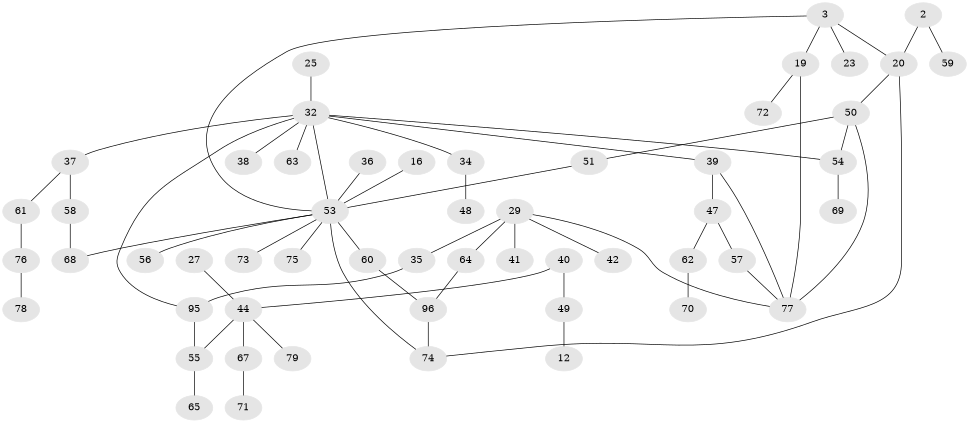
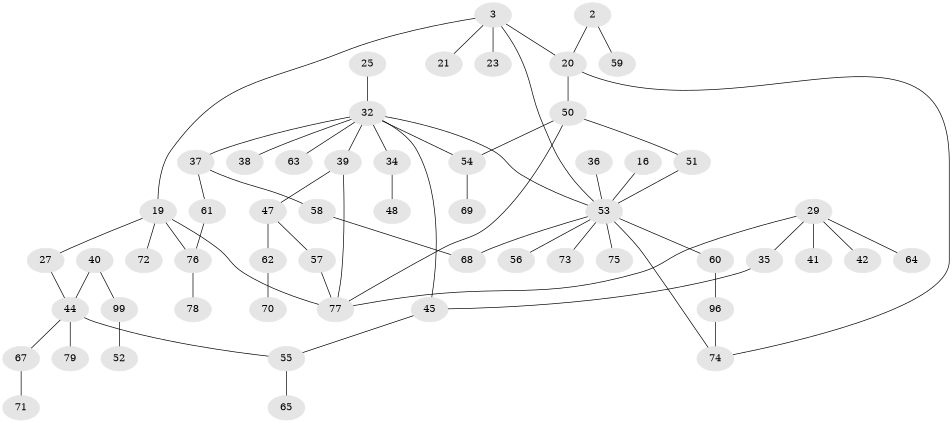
  graph {
    node [color=gray90 style=filled]
    20 [super="+1"]
    50 [super="+8+7+12"]
    74 [super="+4+28"]
    2
    59
    19 [super="+9"]
    27
    72
    76 [super="+24"]
    77 [super="+15+43"]
    3
+   21
    23
    53 [super="+5+35"]
    56
    60
    68
    73
    75
    44 [super="+30"]
    78
    54
    51
    32 [super="+17+18"]
    34
    37
    38
    39 [super="+31"]
-   45 [label=95]
+   45
    63
    25
    55
    67
    79
    29 [super="+22"]
    n36 [label=35]
    41
    42
    64
    n40 [label=96 super="+26"]
    48
    58
    61
    47
    69
    36
    57
    62
    40
-   49
-   52 [label=12]
+   49 [label=99]
+   52
    65
    71
    n54 [label=16]
    70
    20 -- 50
    20 -- 74 [weight=2]
    50 -- 77
    50 -- 54
    50 -- 51
    2 -- 20
    2 -- 59
+   19 -- 27
    19 -- 72
+   19 -- 76
    19 -- 77 [weight=2]
    27 -- 44
    76 -- 78
    3 -- 20 [weight=2]
    3 -- 19 [weight=2]
+   3 -- 21
    3 -- 23
    3 -- 53
    53 -- 74 [weight=2]
    53 -- 56
    53 -- 60
    53 -- 68
    53 -- 73
    53 -- 75
    60 -- n40
    44 -- 55
    44 -- 67
    44 -- 79
    54 -- 69
    51 -- 53
    32 -- 53
    32 -- 54
    32 -- 34
    32 -- 37
    32 -- 38
    32 -- 39
    32 -- 45
    32 -- 63
    34 -- 48
    37 -- 58
    37 -- 61
    39 -- 77
    39 -- 47
    45 -- 55
    25 -- 32
    55 -- 65
    67 -- 71
    29 -- 77
    29 -- n36
    29 -- 41
    29 -- 42
    29 -- 64
    n36 -- 45
-   64 -- n40
    n40 -- 74
    58 -- 68
    61 -- 76
    47 -- 57
    47 -- 62
    36 -- 53
    57 -- 77
    62 -- 70
    40 -- 44
    40 -- 49
    49 -- 52
    n54 -- 53
  }
